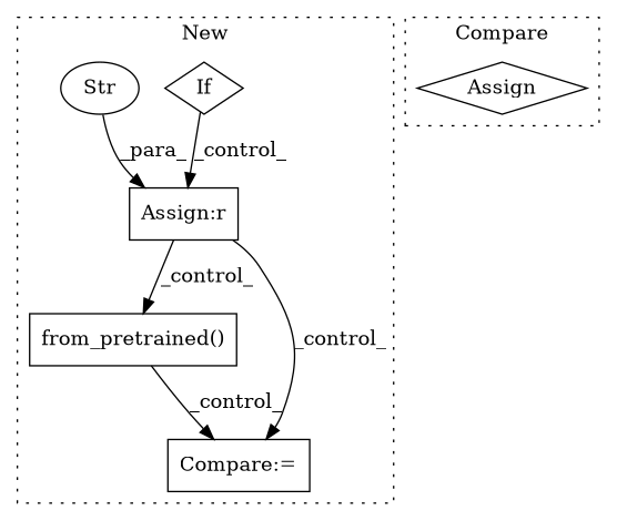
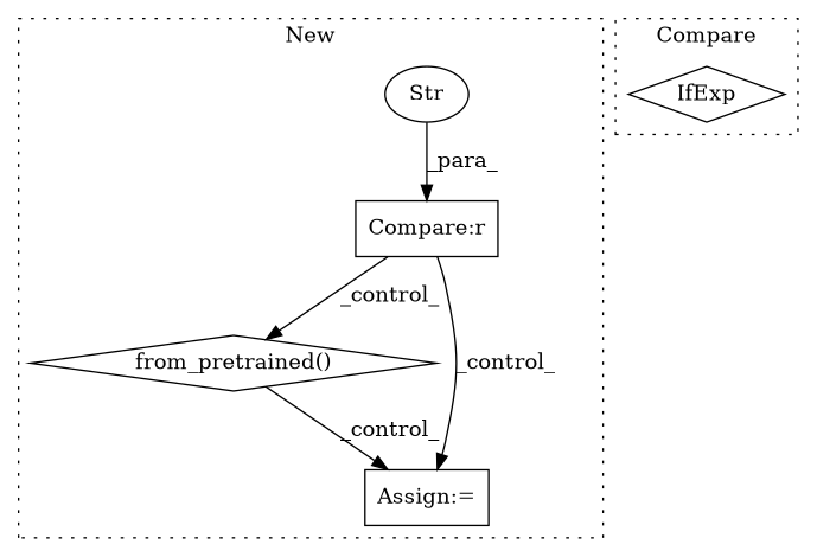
  digraph {
    node [shape=box]
-   n1 [a=75 l="37,28" label="from_pretrained()" s="6339,6390"]
-   n2 [a=96 l=0 label=If s=6117 shape=diamond]
-   n3 [a=40 l=34 label="Assign:r" s=6279]
+   n1 [a=75 l="37,28" label="from_pretrained()" s="6339,6390" shape=diamond]
+   n3 [a=40 l=34 label="Compare:r" s=6279]
    n4 [a=66 l=17 label=Str s=6296 shape=ellipse]
-   n5 [a=68 l=3 label="Compare:=" s=6336]
-   n6 [a=51 l="12,14" label=Assign s="6338,6380" shape=diamond]
+   n5 [a=68 l=3 label="Assign:=" s=6336]
+   n6 [a=51 l="12,14" label=IfExp s="6338,6380" shape=diamond]
    subgraph cluster_1 {
      label=New
      style=dotted
      n1
-     n2
      n3
      n4
      n5
    }
    subgraph cluster_2 {
      label=Compare
      style=dotted
      n6
    }
    n1 -> n5 [label=_control_]
-   n2 -> n3 [label=_control_]
    n3 -> n1 [label=_control_]
    n3 -> n5 [label=_control_]
    n4 -> n3 [label=_para_]
  }
